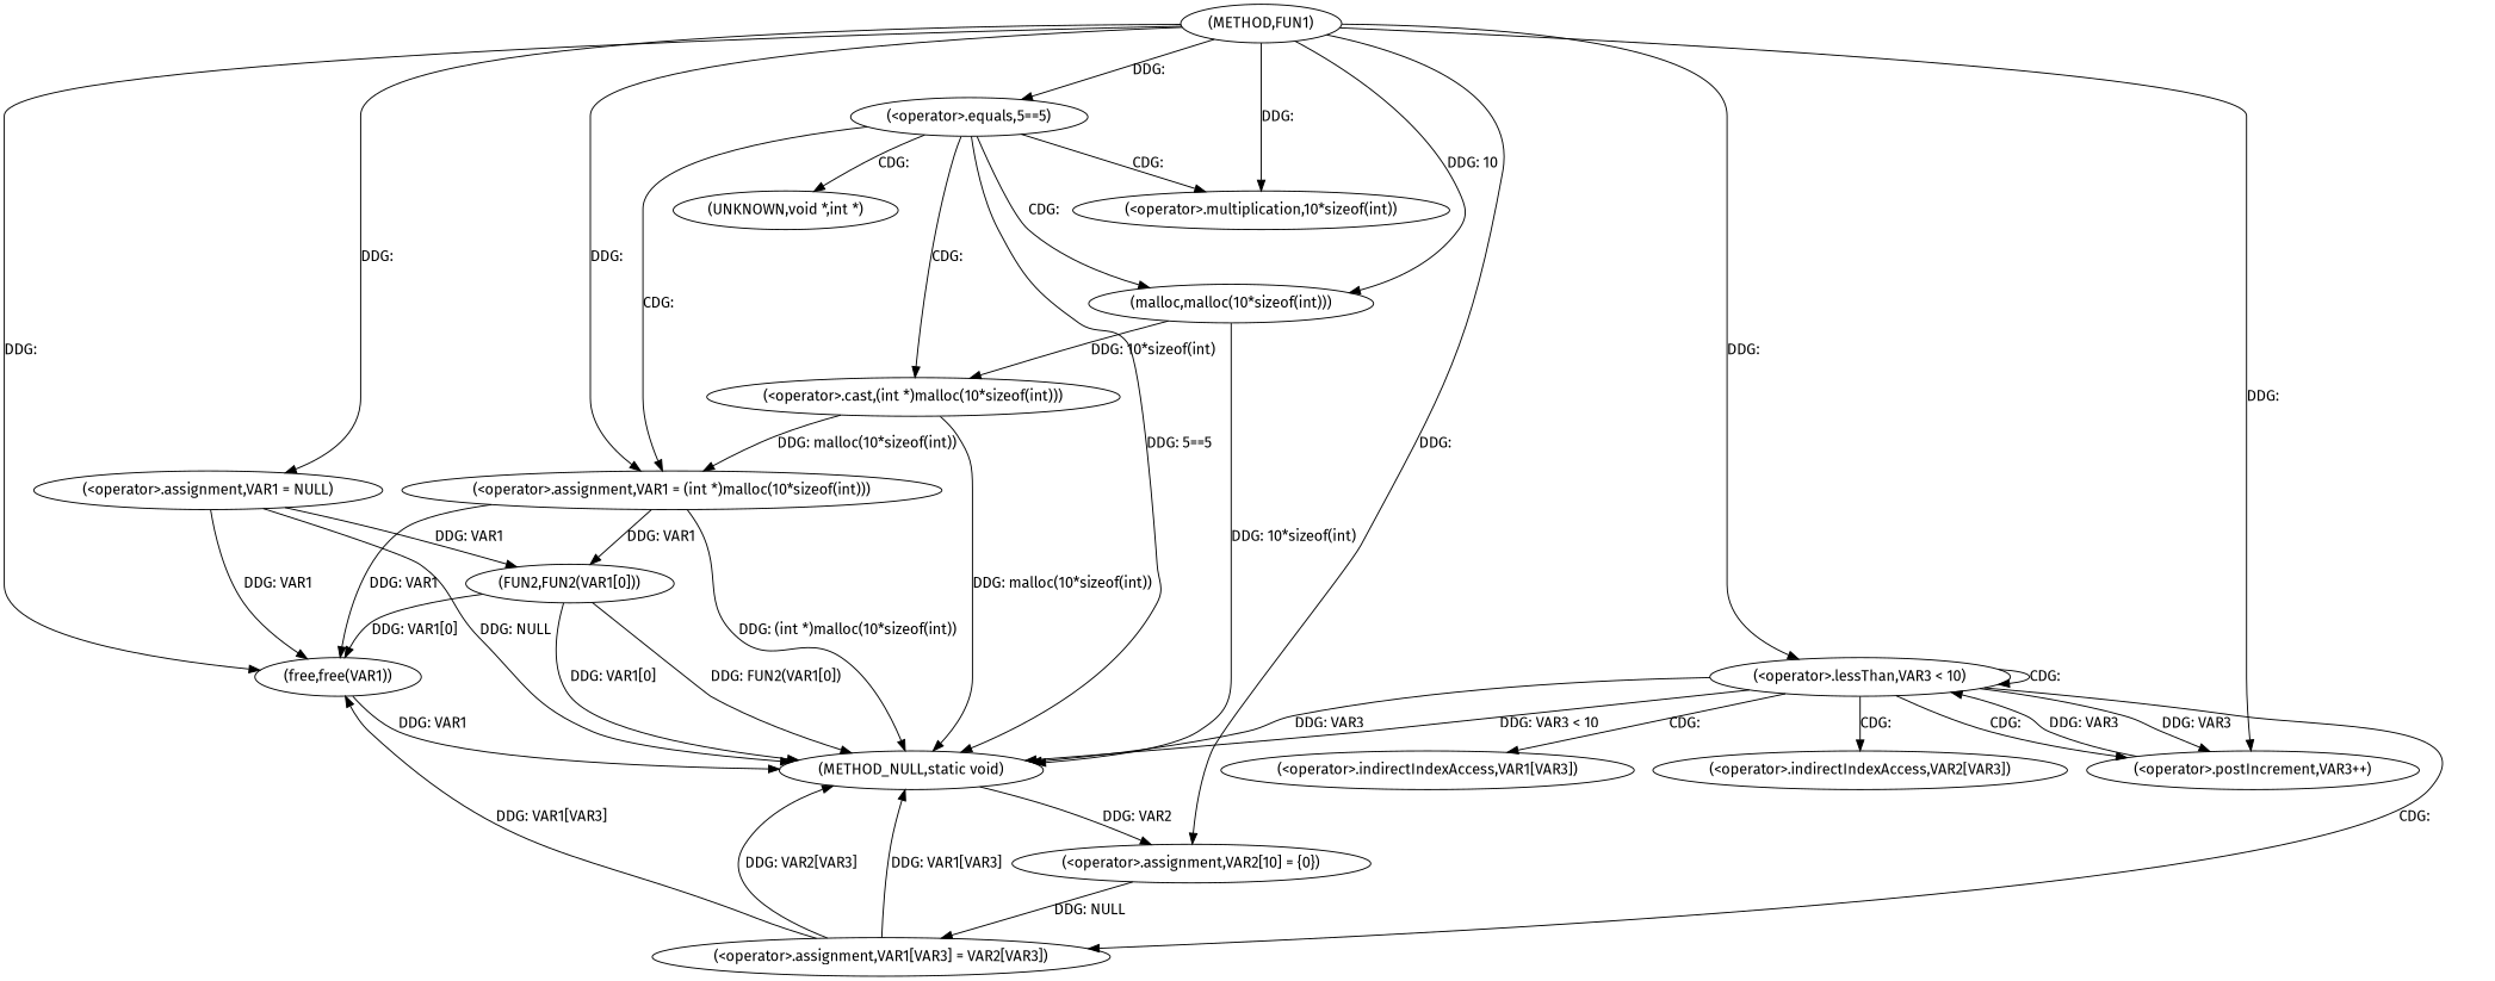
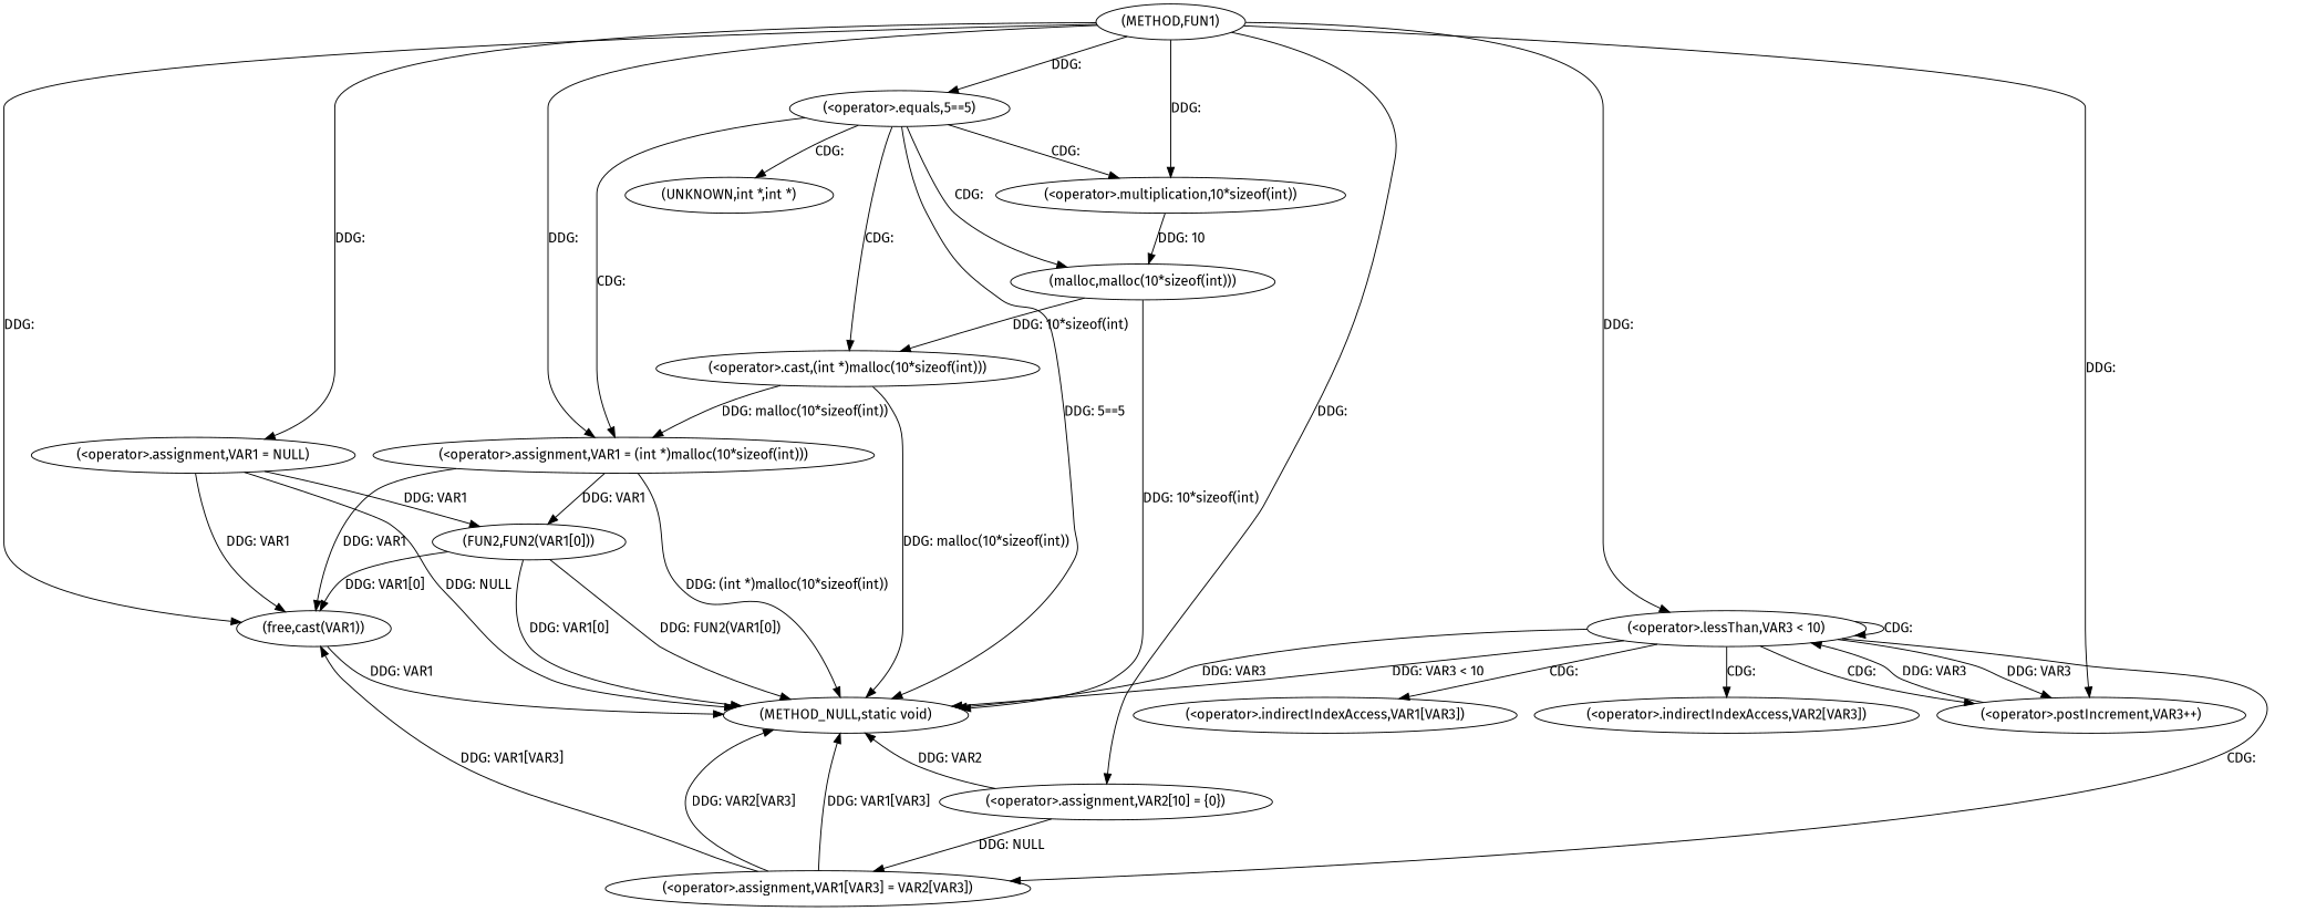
  digraph {
    fontname="Fira Sans"
    node [fontname="Fira Sans"]
    edge [fontname="Fira Sans"]
    n1 [label="(METHOD,FUN1)"]
    n2 [label="(<operator>.assignment,VAR1 = NULL)"]
    n3 [label="(<operator>.equals,5==5)"]
    n4 [label="(<operator>.assignment,VAR1 = (int *)malloc(10*sizeof(int)))"]
    n5 [label="(<operator>.multiplication,10*sizeof(int))"]
    n6 [label="(<operator>.assignment,VAR2[10] = {0})"]
    n7 [label="(<operator>.lessThan,VAR3 < 10)"]
    n8 [label="(<operator>.postIncrement,VAR3++)"]
-   n9 [label="(free,free(VAR1))"]
+   n9 [label="(free,cast(VAR1))"]
    n10 [label="(METHOD_NULL,static void)"]
    n11 [label="(FUN2,FUN2(VAR1[0]))"]
    n12 [label="(<operator>.cast,(int *)malloc(10*sizeof(int)))"]
    n13 [label="(malloc,malloc(10*sizeof(int)))"]
-   n14 [label="(UNKNOWN,void *,int *)"]
+   n14 [label="(UNKNOWN,int *,int *)"]
    n15 [label="(<operator>.assignment,VAR1[VAR3] = VAR2[VAR3])"]
    n16 [label="(<operator>.indirectIndexAccess,VAR1[VAR3])"]
    n17 [label="(<operator>.indirectIndexAccess,VAR2[VAR3])"]
    n1 -> n2 [label="DDG: "]
    n1 -> n3 [label="DDG: "]
    n1 -> n4 [label="DDG: "]
    n1 -> n5 [label="DDG: "]
    n1 -> n6 [label="DDG: "]
    n1 -> n7 [label="DDG: "]
    n1 -> n8 [label="DDG: "]
    n1 -> n9 [label="DDG: "]
    n2 -> n9 [label="DDG: VAR1"]
    n2 -> n10 [label="DDG: NULL"]
    n2 -> n11 [label="DDG: VAR1"]
    n3 -> n4 [label="CDG: "]
    n3 -> n5 [label="CDG: "]
    n3 -> n10 [label="DDG: 5==5"]
    n3 -> n12 [label="CDG: "]
    n3 -> n13 [label="CDG: "]
    n3 -> n14 [label="CDG: "]
    n4 -> n9 [label="DDG: VAR1"]
    n4 -> n10 [label="DDG: (int *)malloc(10*sizeof(int))"]
    n4 -> n11 [label="DDG: VAR1"]
-   n1 -> n13 [label="DDG: 10"]
-   n10 -> n6 [label="DDG: VAR2"]
+   n5 -> n13 [label="DDG: 10"]
+   n6 -> n10 [label="DDG: VAR2"]
    n6 -> n15 [label="DDG: NULL"]
    n7 -> n7 [label="CDG: "]
    n7 -> n8 [label="DDG: VAR3"]
    n7 -> n8 [label="CDG: "]
    n7 -> n10 [label="DDG: VAR3"]
    n7 -> n10 [label="DDG: VAR3 < 10"]
    n7 -> n15 [label="CDG: "]
    n7 -> n16 [label="CDG: "]
    n7 -> n17 [label="CDG: "]
    n8 -> n7 [label="DDG: VAR3"]
    n9 -> n10 [label="DDG: VAR1"]
    n11 -> n9 [label="DDG: VAR1[0]"]
    n11 -> n10 [label="DDG: FUN2(VAR1[0])"]
    n11 -> n10 [label="DDG: VAR1[0]"]
    n12 -> n4 [label="DDG: malloc(10*sizeof(int))"]
    n12 -> n10 [label="DDG: malloc(10*sizeof(int))"]
    n13 -> n10 [label="DDG: 10*sizeof(int)"]
    n13 -> n12 [label="DDG: 10*sizeof(int)"]
    n15 -> n9 [label="DDG: VAR1[VAR3]"]
    n15 -> n10 [label="DDG: VAR2[VAR3]"]
    n15 -> n10 [label="DDG: VAR1[VAR3]"]
  }
